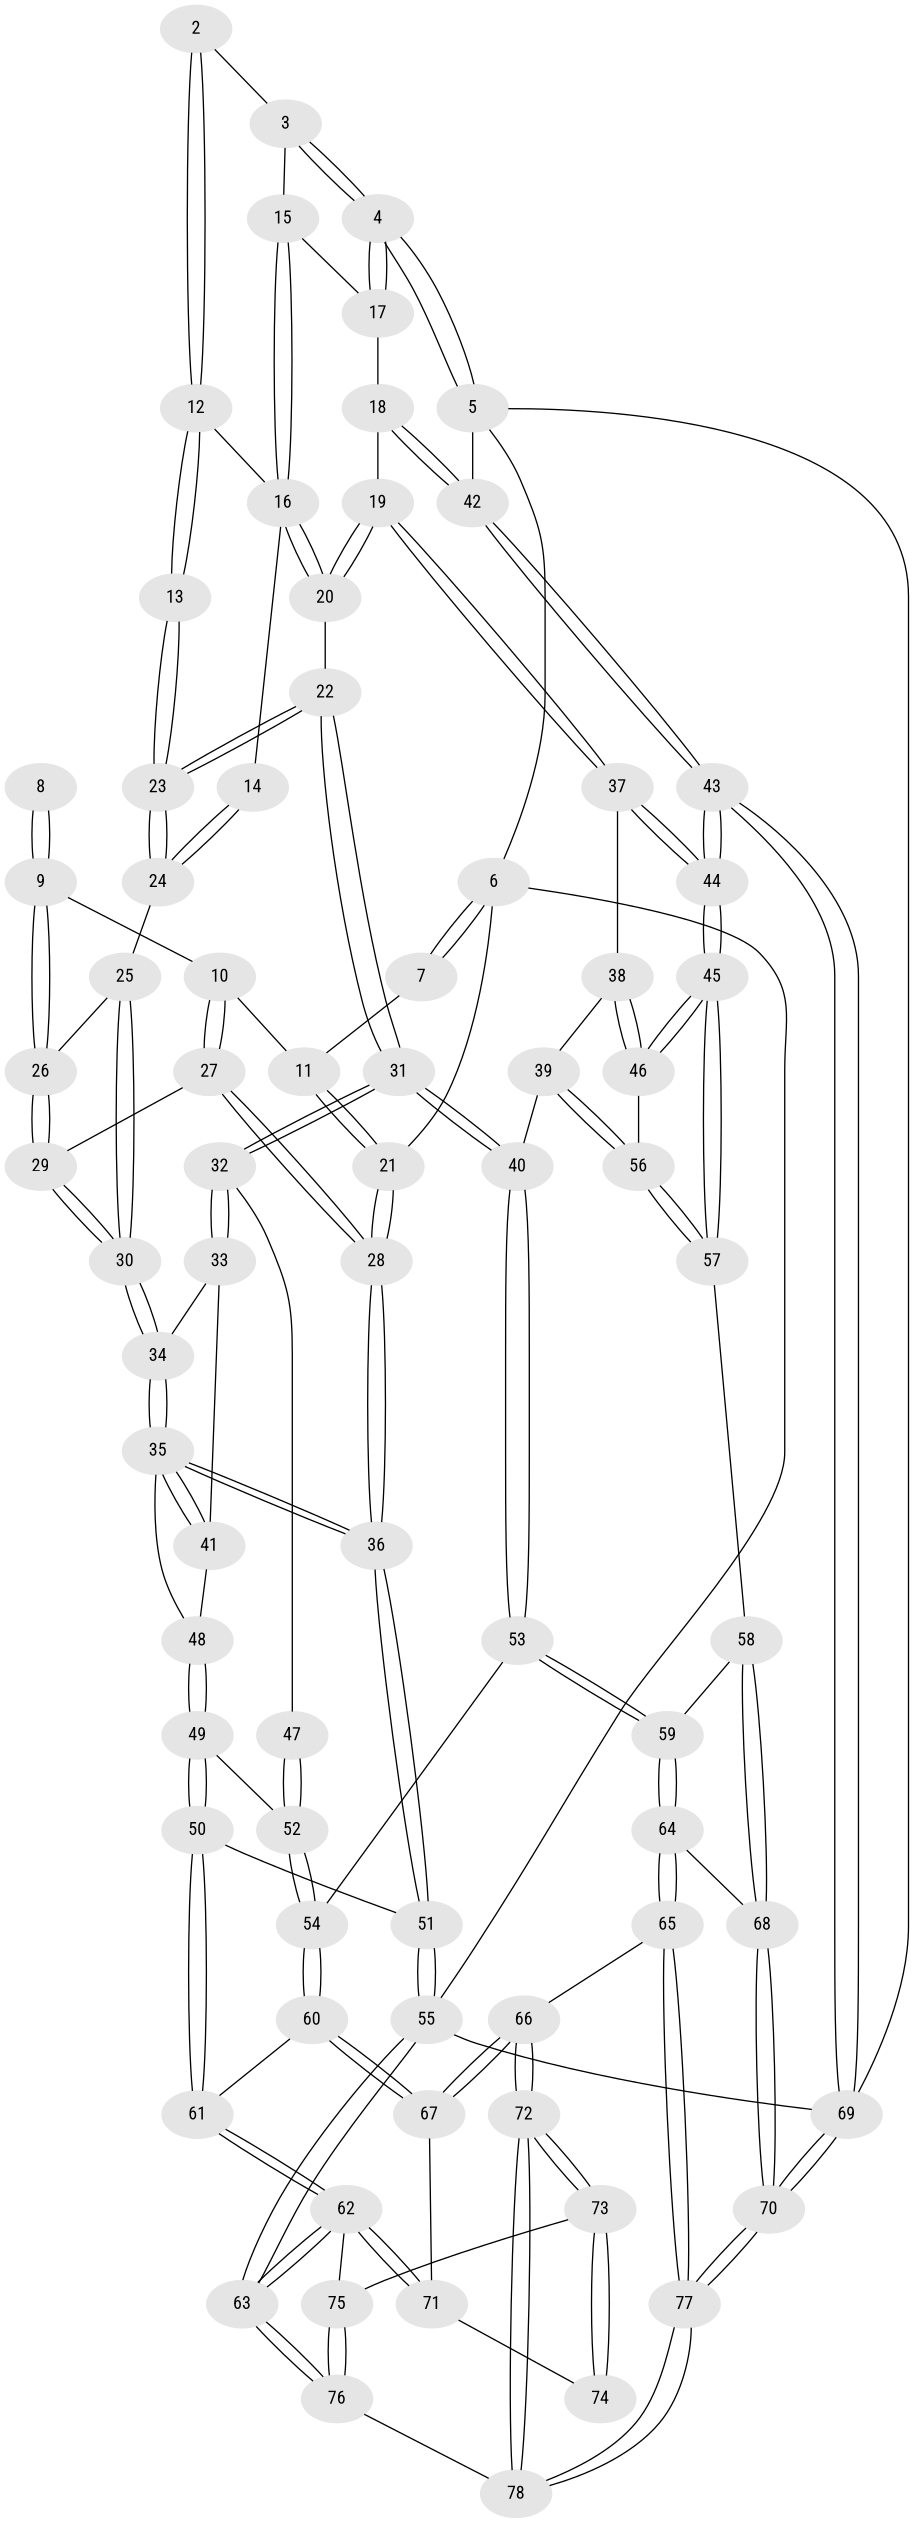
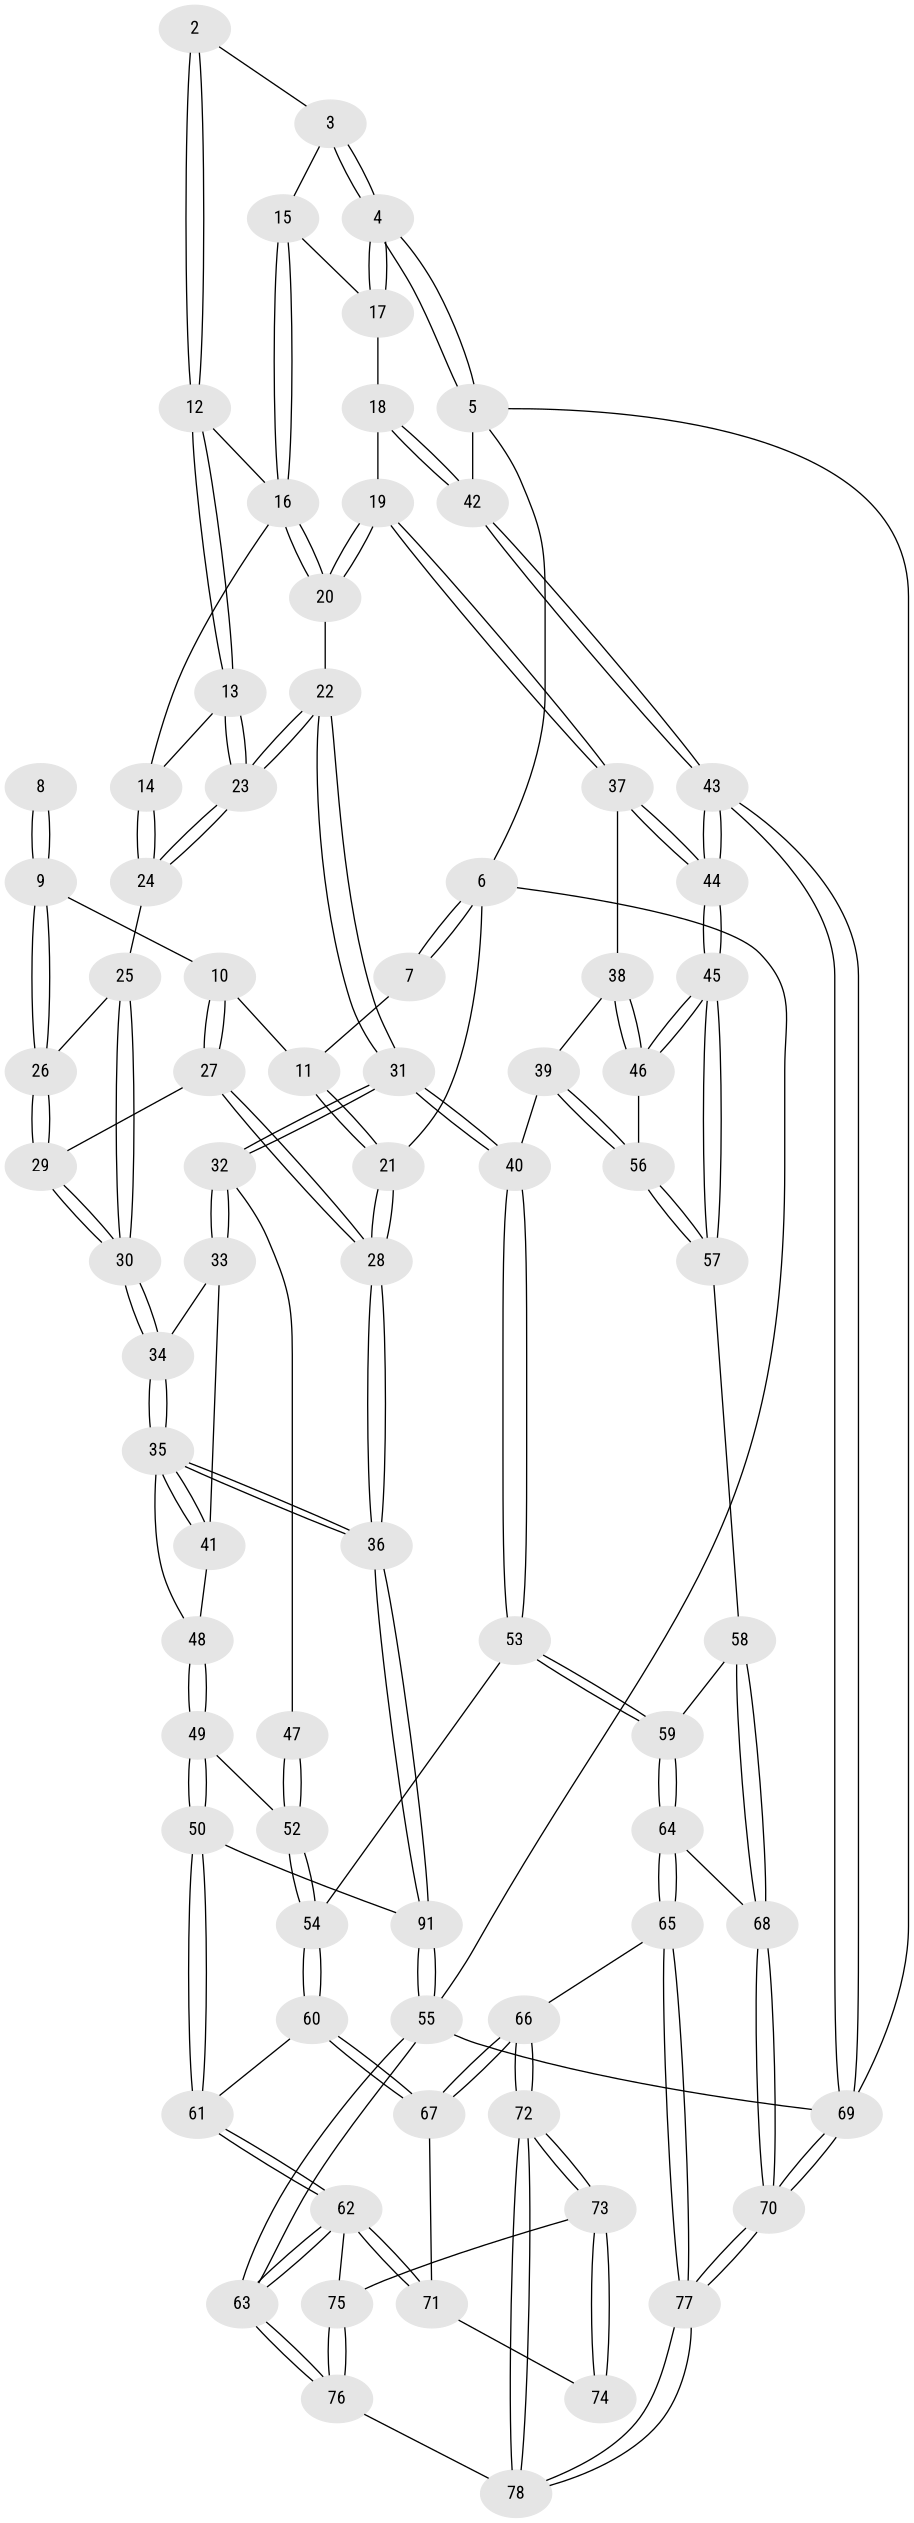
  graph {
    fontname="Roboto Condensed"
    node [color=gray90 fontname="Roboto Condensed" style=filled]
    edge [fontname="Roboto Condensed"]
    2
    3
    12
    8
    9
    4
    15
    13
    16
    5
    17
    6
    42
    69
    18
    7
    21
    55
    43
    70
    11
    28
    63
    10
    26
    14
    24
    27
    29
    23
    20
    25
    22
    19
    37
    38
    44
    31
    36
    32
    40
    30
    34
-   51
+   51 [label=91]
    35
    33
    47
    53
    41
    52
    48
    39
    46
    45
    56
    57
    54
    59
    49
    58
    50
    61
    62
    60
    64
    67
    76
    68
    65
    71
    75
    74
    78
    66
    77
    72
    73
    2 -- 3
    2 -- 12
    2 -- 12
    3 -- 4
    3 -- 4
    3 -- 15
    12 -- 13
    12 -- 13
    12 -- 16
    8 -- 9
    8 -- 9
    9 -- 10
    9 -- 26
    9 -- 26
    4 -- 5
    4 -- 5
    4 -- 17
    4 -- 17
    15 -- 16
    15 -- 16
    15 -- 17
+   13 -- 14
    13 -- 23
    13 -- 23
    16 -- 14
    16 -- 20
    16 -- 20
    5 -- 6
    5 -- 42
    5 -- 69
    17 -- 18
    6 -- 7
    6 -- 7
    6 -- 21
    6 -- 55
    42 -- 43
    42 -- 43
    69 -- 70
    69 -- 70
    18 -- 42
    18 -- 42
    18 -- 19
    7 -- 11
    21 -- 28
    21 -- 28
    55 -- 69
    55 -- 63
    55 -- 63
    43 -- 69
    43 -- 69
    43 -- 44
    43 -- 44
    70 -- 77
    70 -- 77
    11 -- 21
    11 -- 21
    28 -- 36
    28 -- 36
    63 -- 76
    63 -- 76
    10 -- 11
    10 -- 27
    10 -- 27
    26 -- 29
    26 -- 29
    14 -- 24
    14 -- 24
    24 -- 25
    27 -- 28
    27 -- 28
    27 -- 29
    29 -- 30
    29 -- 30
    23 -- 24
    23 -- 24
    20 -- 22
    25 -- 26
    25 -- 30
    25 -- 30
    22 -- 23
    22 -- 23
    22 -- 31
    22 -- 31
    19 -- 20
    19 -- 20
    19 -- 37
    19 -- 37
    37 -- 38
    37 -- 44
    37 -- 44
    38 -- 39
    38 -- 46
    38 -- 46
    44 -- 45
    44 -- 45
    31 -- 32
    31 -- 32
    31 -- 40
    31 -- 40
    36 -- 51
    36 -- 51
    32 -- 33
    32 -- 33
    32 -- 47
    40 -- 53
    40 -- 53
    30 -- 34
    30 -- 34
    34 -- 35
    34 -- 35
    51 -- 55
    51 -- 55
    35 -- 36
    35 -- 36
    35 -- 41
    35 -- 41
    35 -- 48
    33 -- 34
    33 -- 41
    47 -- 52
    47 -- 52
    53 -- 54
    53 -- 59
    53 -- 59
    41 -- 48
    52 -- 54
    52 -- 54
    48 -- 49
    48 -- 49
    39 -- 40
    39 -- 56
    39 -- 56
    46 -- 56
    45 -- 46
    45 -- 46
    45 -- 57
    45 -- 57
    56 -- 57
    56 -- 57
    57 -- 58
    54 -- 60
    54 -- 60
    59 -- 64
    59 -- 64
    49 -- 52
    49 -- 50
    49 -- 50
    58 -- 59
    58 -- 68
    58 -- 68
    50 -- 51
    50 -- 61
    50 -- 61
    61 -- 62
    61 -- 62
    62 -- 63
    62 -- 63
    62 -- 71
    62 -- 71
    62 -- 75
    60 -- 61
    60 -- 67
    60 -- 67
    64 -- 68
    64 -- 65
    64 -- 65
    67 -- 71
    76 -- 78
    68 -- 70
    68 -- 70
    65 -- 66
    65 -- 77
    65 -- 77
    71 -- 74
    75 -- 76
    75 -- 76
    66 -- 67
    66 -- 67
    66 -- 72
    66 -- 72
    77 -- 78
    77 -- 78
    72 -- 78
    72 -- 78
    72 -- 73
    72 -- 73
    73 -- 75
    73 -- 74
    73 -- 74
  }
